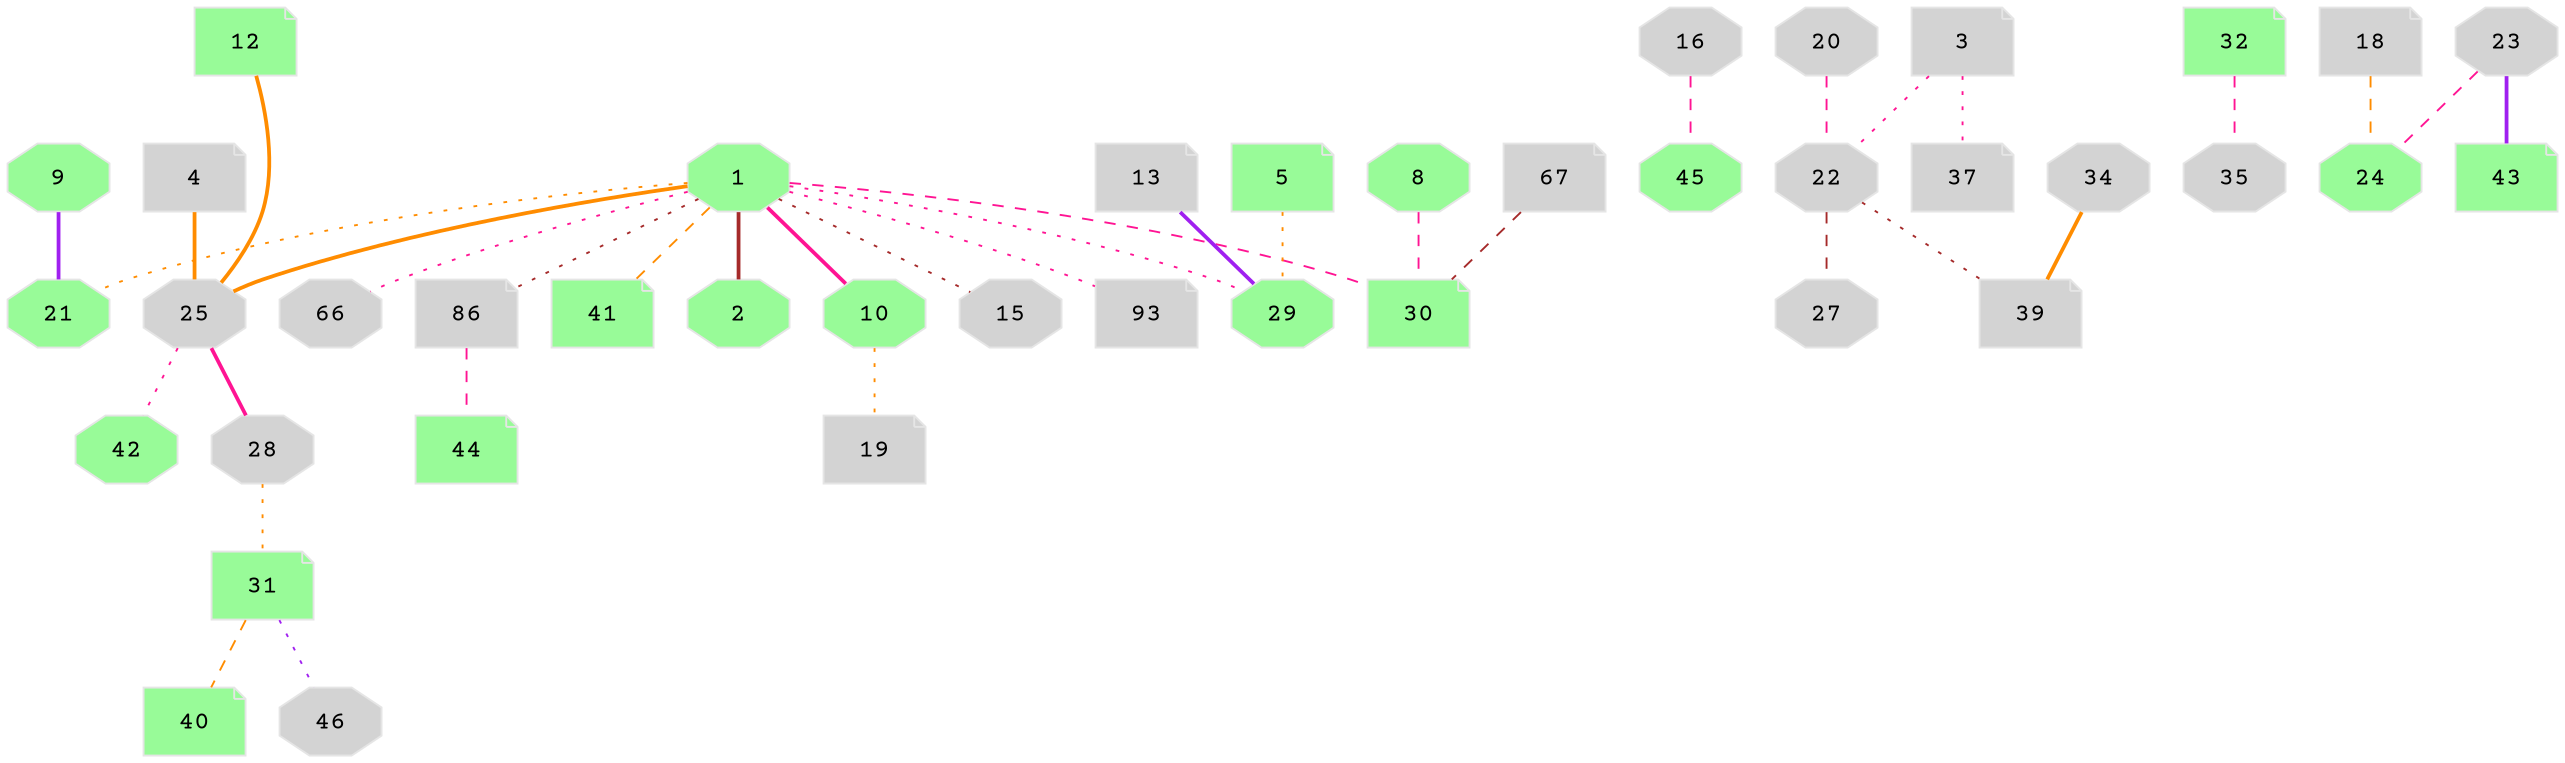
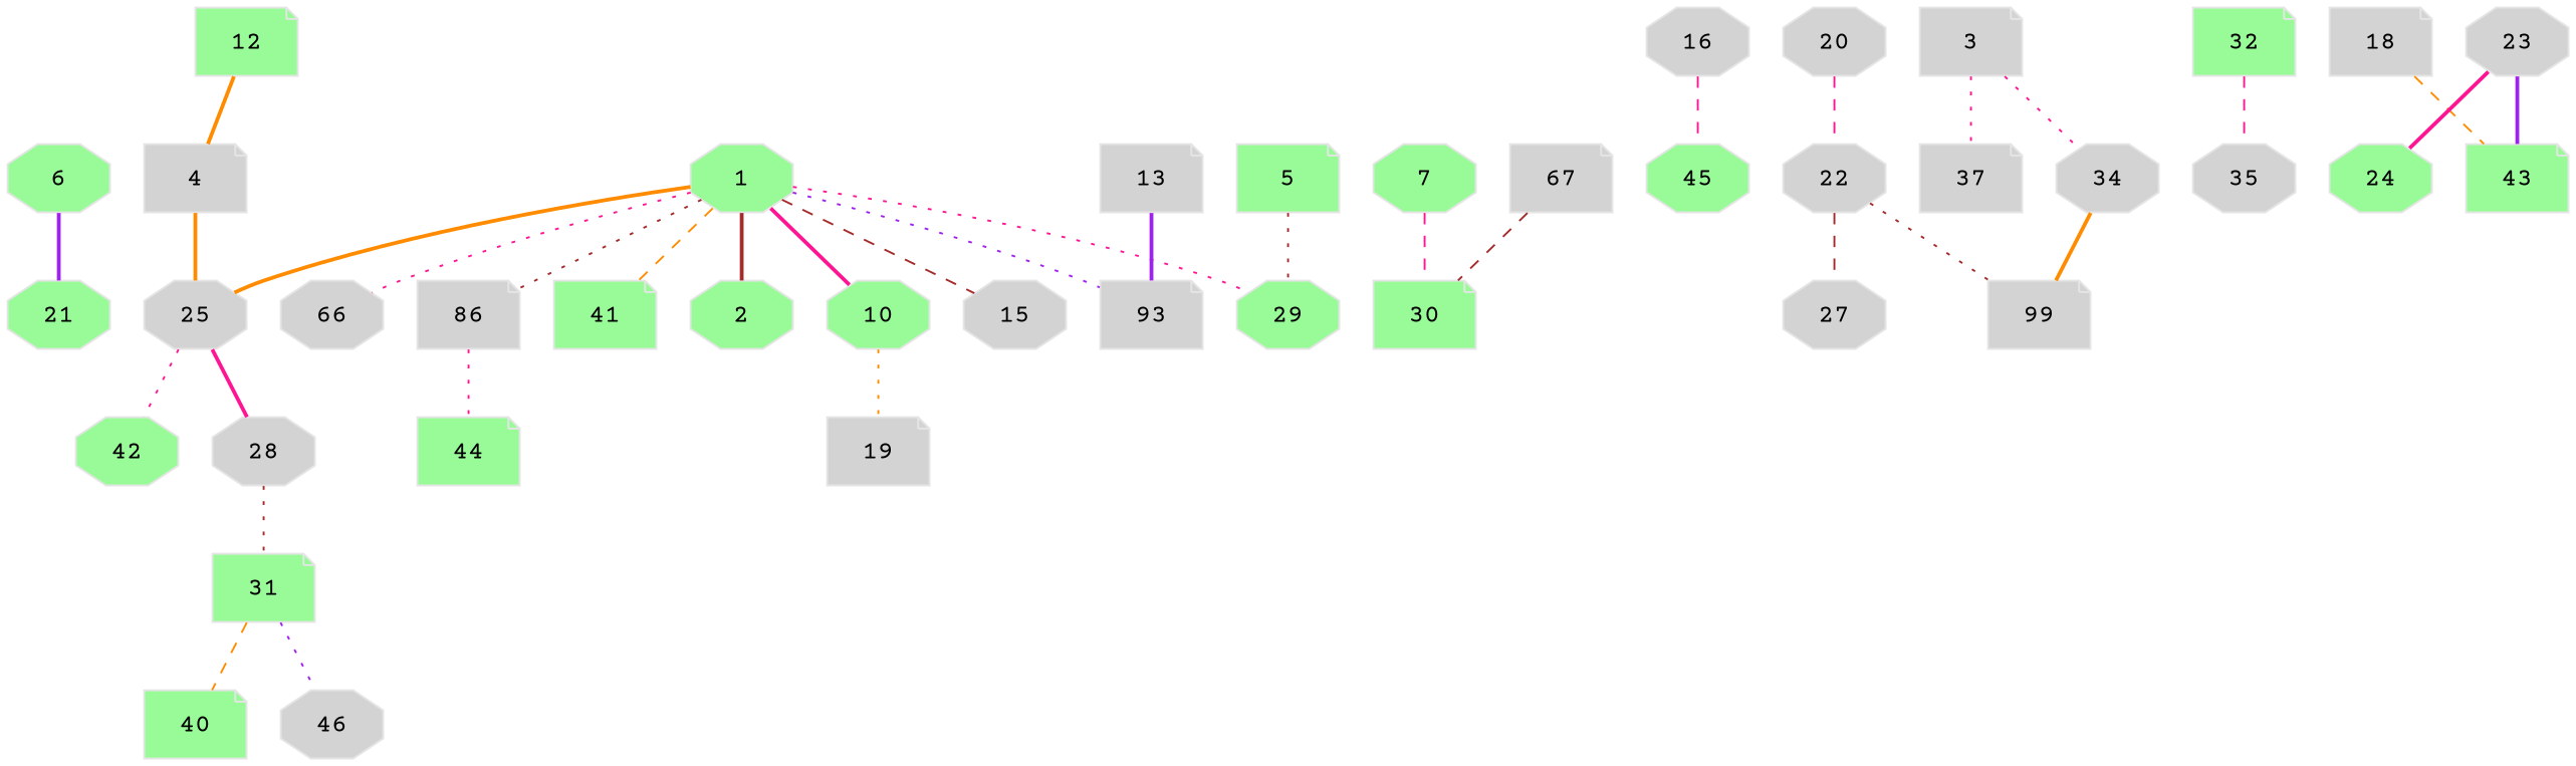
  graph {
    fontname="Courier Prime"
    node [color=gray90 fillcolor=lightgrey fontname="Courier Prime" shape=octagon style=filled]
    edge [color=deeppink fontname="Courier Prime" style=dotted weight=1.0]
    1 [fillcolor=palegreen]
    2 [fillcolor=palegreen]
    10 [fillcolor=palegreen]
    15
    21 [fillcolor=palegreen]
    25
    n7 [label=66]
    29 [fillcolor=palegreen]
    30 [fillcolor=palegreen shape=note]
    n10 [label=93 shape=note]
    n11 [label=86 shape=note]
    41 [fillcolor=palegreen shape=note]
    19 [shape=note]
    45 [fillcolor=palegreen]
    16
    22
    27
-   39 [shape=note]
+   39 [shape=note label=99]
    28
    42 [fillcolor=palegreen]
    32 [fillcolor=palegreen shape=note]
    35
    44 [fillcolor=palegreen shape=note]
    3 [shape=note]
    37 [shape=note]
    4 [shape=note]
    5 [fillcolor=palegreen shape=note]
-   7 [fillcolor=palegreen label=8]
-   9 [fillcolor=palegreen]
+   7 [fillcolor=palegreen]
+   9 [fillcolor=palegreen label=6]
    31 [fillcolor=palegreen shape=note]
    12 [fillcolor=palegreen shape=note]
    13 [shape=note]
    n33 [label=67 shape=note]
    18 [shape=note]
    24 [fillcolor=palegreen]
    20
    23
    43 [fillcolor=palegreen shape=note]
    40 [fillcolor=palegreen shape=note]
    46
    34
    1 -- 2 [color=brown style=bold]
    1 -- 10 [style=bold]
-   1 -- 15 [color=brown]
-   1 -- 21 [color=darkorange]
+   1 -- 15 [color=brown style=dashed]
    1 -- 25 [color=darkorange style=bold]
    1 -- n7
    1 -- 29
-   1 -- 30 [style=dashed]
-   1 -- n10
+   1 -- n10 [color=purple]
    1 -- n11 [color=brown]
    1 -- 41 [color=darkorange style=dashed]
    10 -- 19 [color=darkorange]
    25 -- 28 [style=bold]
    25 -- 42
-   n11 -- 44 [style=dashed]
+   n11 -- 44
    16 -- 45 [style=dashed]
    22 -- 27 [color=brown style=dashed]
    22 -- 39 [color=brown]
-   28 -- 31 [color=darkorange]
+   28 -- 31 [color=brown]
    32 -- 35 [style=dashed]
-   3 -- 22
+   3 -- 34
    3 -- 37
    4 -- 25 [color=darkorange style=bold]
-   5 -- 29 [color=darkorange]
+   5 -- 29 [color=brown]
    7 -- 30 [style=dashed]
    9 -- 21 [color=purple style=bold]
    31 -- 40 [color=darkorange style=dashed]
    31 -- 46 [color=purple]
-   12 -- 25 [color=darkorange style=bold]
-   13 -- 29 [color=purple style=bold]
+   12 -- 4 [color=darkorange style=bold]
+   13 -- n10 [color=purple style=bold]
    n33 -- 30 [color=brown style=dashed]
-   18 -- 24 [color=darkorange style=dashed]
+   18 -- 43 [color=darkorange style=dashed]
    20 -- 22 [style=dashed]
-   23 -- 24 [style=dashed]
+   23 -- 24 [style=bold]
    23 -- 43 [color=purple style=bold]
    34 -- 39 [color=darkorange style=bold]
  }
